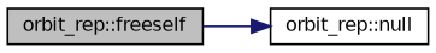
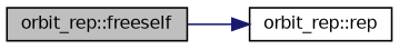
  digraph {
    rankdir=LR
    node [color=black fontname=Helvetica fontsize=10 shape=record style=filled]
    n1 [fillcolor=grey75 fontcolor=black height=0.2 label="orbit_rep::freeself" width=0.4]
-   n2 [fillcolor=white height=0.2 label="orbit_rep::null" width=0.4]
+   n2 [fillcolor=white height=0.2 label="orbit_rep::rep" width=0.4]
    n1 -> n2 [color=midnightblue fontname=Helvetica fontsize=10 labelfontname=Helvetica labelfontsize=10 style=solid]
  }
